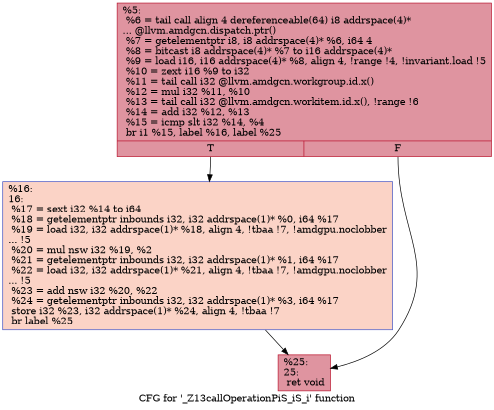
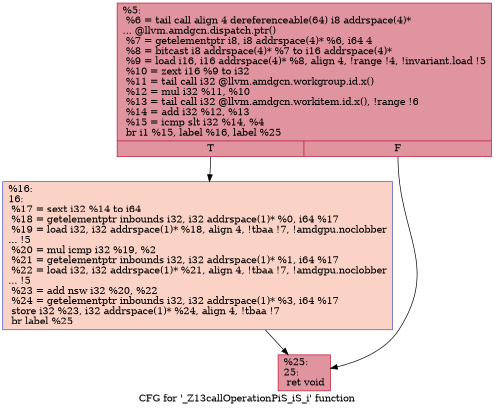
  digraph {
    label="CFG for '_Z13callOperationPiS_iS_i' function"
    node [color="#b70d28ff" fillcolor="#b70d2870" shape=record style=filled]
    n1 [label="{%5:\l  %6 = tail call align 4 dereferenceable(64) i8 addrspace(4)*\l... @llvm.amdgcn.dispatch.ptr()\l  %7 = getelementptr i8, i8 addrspace(4)* %6, i64 4\l  %8 = bitcast i8 addrspace(4)* %7 to i16 addrspace(4)*\l  %9 = load i16, i16 addrspace(4)* %8, align 4, !range !4, !invariant.load !5\l  %10 = zext i16 %9 to i32\l  %11 = tail call i32 @llvm.amdgcn.workgroup.id.x()\l  %12 = mul i32 %11, %10\l  %13 = tail call i32 @llvm.amdgcn.workitem.id.x(), !range !6\l  %14 = add i32 %12, %13\l  %15 = icmp slt i32 %14, %4\l  br i1 %15, label %16, label %25\l|{<s0>T|<s1>F}}"]
-   n2 [color="#3d50c3ff" fillcolor="#f59c7d70" label="{%16:\l16:                                               \l  %17 = sext i32 %14 to i64\l  %18 = getelementptr inbounds i32, i32 addrspace(1)* %0, i64 %17\l  %19 = load i32, i32 addrspace(1)* %18, align 4, !tbaa !7, !amdgpu.noclobber\l... !5\l  %20 = mul nsw i32 %19, %2\l  %21 = getelementptr inbounds i32, i32 addrspace(1)* %1, i64 %17\l  %22 = load i32, i32 addrspace(1)* %21, align 4, !tbaa !7, !amdgpu.noclobber\l... !5\l  %23 = add nsw i32 %20, %22\l  %24 = getelementptr inbounds i32, i32 addrspace(1)* %3, i64 %17\l  store i32 %23, i32 addrspace(1)* %24, align 4, !tbaa !7\l  br label %25\l}"]
+   n2 [color="#3d50c3ff" fillcolor="#f59c7d70" label="{%16:\l16:                                               \l  %17 = sext i32 %14 to i64\l  %18 = getelementptr inbounds i32, i32 addrspace(1)* %0, i64 %17\l  %19 = load i32, i32 addrspace(1)* %18, align 4, !tbaa !7, !amdgpu.noclobber\l... !5\l  %20 = mul icmp i32 %19, %2\l  %21 = getelementptr inbounds i32, i32 addrspace(1)* %1, i64 %17\l  %22 = load i32, i32 addrspace(1)* %21, align 4, !tbaa !7, !amdgpu.noclobber\l... !5\l  %23 = add nsw i32 %20, %22\l  %24 = getelementptr inbounds i32, i32 addrspace(1)* %3, i64 %17\l  store i32 %23, i32 addrspace(1)* %24, align 4, !tbaa !7\l  br label %25\l}"]
    n3 [label="{%25:\l25:                                               \l  ret void\l}"]
    n1 -> n2 [tailport=s0]
    n1 -> n3 [tailport=s1]
    n2 -> n3
  }
